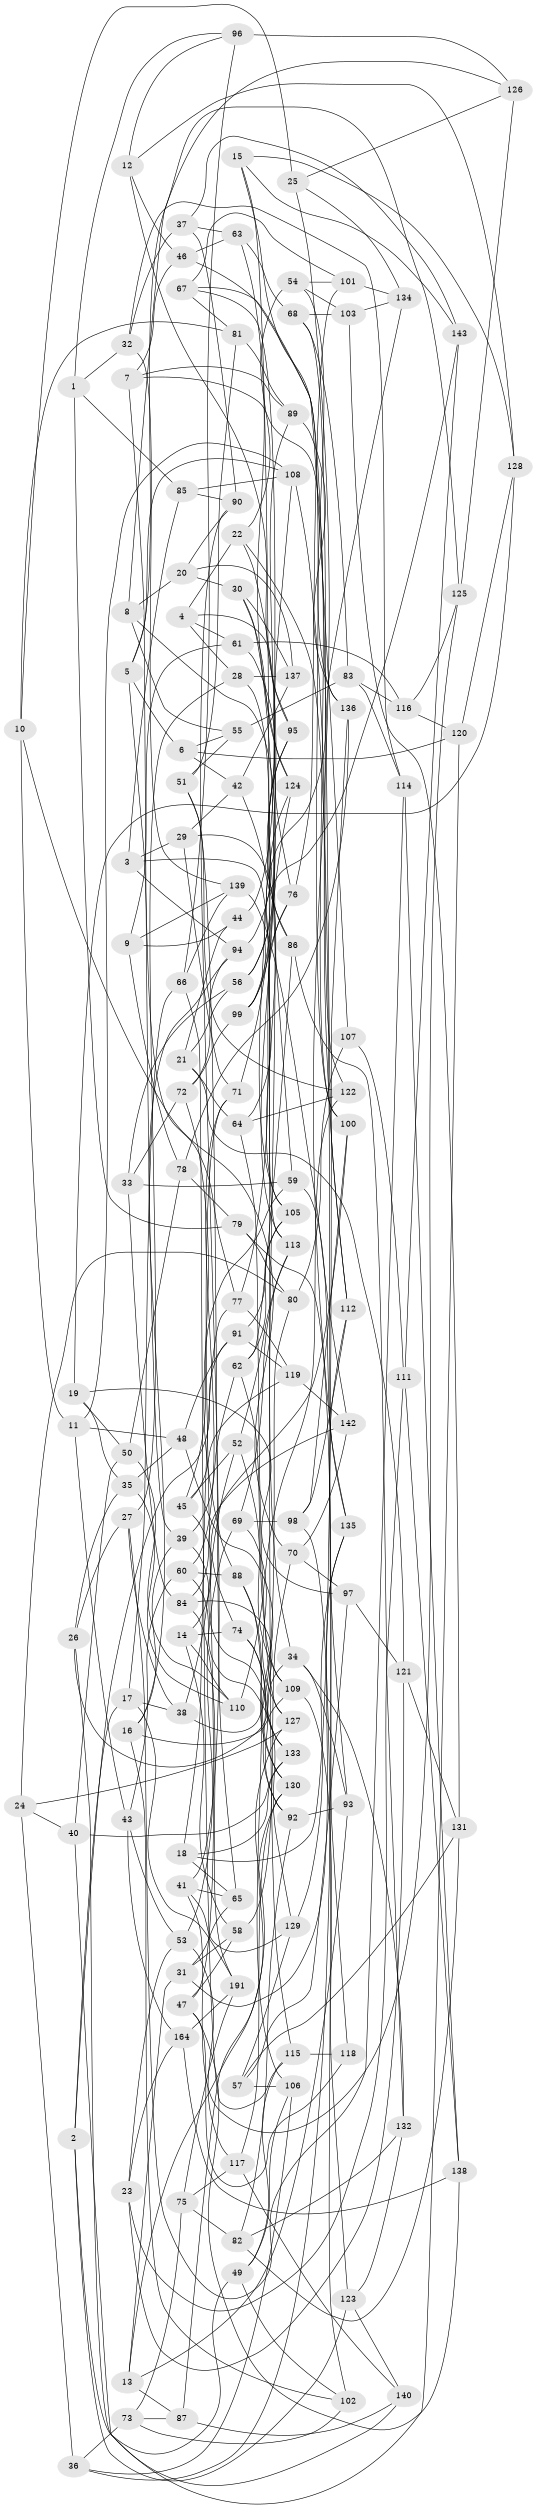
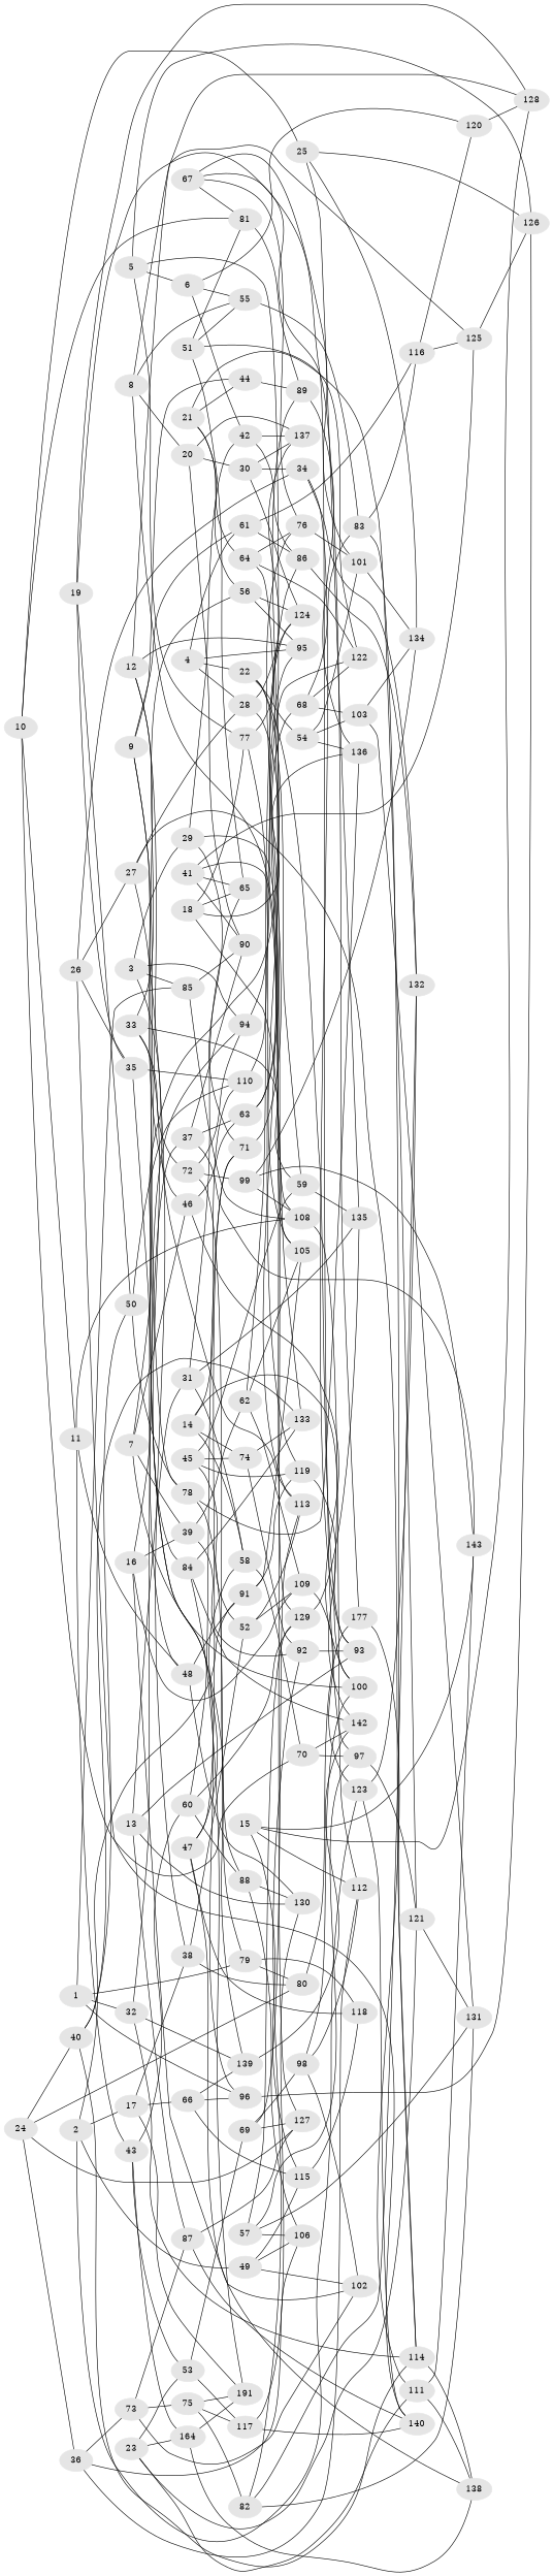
  graph {
    rankdir=LR
    node [color=gray90 style=filled]
    1
    32
    79
    85
    96
    139
    114
    37
    80
    118
    108
    90
    126
    2
    17
    49
    91
    123
    38
    66
    n21 [label=191]
    115
    102
    106
    105
    119
    140
    132
    3
    29
    94
    113
    42
    71
    95
    4
    22
    28
    61
    93
    54
    59
    137
    86
    116
    5
    6
    77
    55
    120
    124
    112
    83
    128
    7
    39
    46
    89
    100
    62
    92
    63
    136
    8
    20
    125
    30
    9
    44
    78
    142
    10
    11
    25
    70
    81
    43
    48
    134
    135
    97
    53
    n83 [label=164]
    60
    130
    12
    13
    31
    87
    58
    65
    127
    14
    74
    110
    133
    122
    15
    143
    16
    109
    52
    18
    19
    35
    50
    121
    34
    21
    56
    64
    76
    131
    101
    103
    23
    111
    69
    117
    138
    24
    36
    40
    73
-   107
+   107 [label=177]
    26
    27
    33
    72
    84
    88
    99
    75
    68
    41
    129
    45
    47
    51
    98
    57
    67
    82
    1 -- 32
    1 -- 79
    1 -- 85
    1 -- 96
    32 -- 139
    32 -- 114
    32 -- 37
    79 -- 80
    79 -- 118
    85 -- 108
    85 -- 90
    96 -- 126
    139 -- 142
    114 -- 138
    37 -- 90
    37 -- 63
    37 -- 143
    80 -- 107
    108 -- 112
    2 -- 17
    2 -- 49
    2 -- 91
    2 -- 123
    17 -- 38
    17 -- 66
    17 -- n21
    49 -- 115
    49 -- 102
    49 -- 106
    91 -- 105
    91 -- 119
    123 -- 140
    123 -- 132
    38 -- 80
    38 -- 52
    66 -- 96
    66 -- 139
    66 -- 115
    115 -- 118
    119 -- 142
    3 -- 85
    3 -- 29
    3 -- 94
    3 -- 113
    29 -- 105
    29 -- 42
    29 -- 71
    94 -- 95
    42 -- 137
    42 -- 86
    71 -- 76
    4 -- 95
    4 -- 22
    4 -- 28
    4 -- 61
    22 -- 93
    22 -- 54
    22 -- 59
    28 -- 105
    28 -- 137
    61 -- 86
    61 -- 116
    54 -- 136
    54 -- 101
    54 -- 103
    59 -- 135
    86 -- 132
    116 -- 120
    116 -- 125
    5 -- 108
    5 -- 126
    5 -- 6
    5 -- 77
    6 -- 42
    6 -- 55
    6 -- 120
    77 -- 119
    77 -- 124
    55 -- 83
    120 -- 128
    83 -- 114
    83 -- 116
    7 -- 39
    7 -- 46
    7 -- 89
    7 -- 100
    39 -- 62
    39 -- 92
    46 -- 100
    46 -- 63
    89 -- 136
    62 -- 105
    62 -- 86
    62 -- 109
    92 -- 93
    63 -- 124
    63 -- 68
    8 -- 113
    8 -- 55
    8 -- 20
    8 -- 125
    20 -- 90
    20 -- 137
    20 -- 30
    125 -- 126
    30 -- 137
    30 -- 124
    30 -- 34
    9 -- 139
    9 -- 61
    9 -- 44
    9 -- 78
    44 -- 89
    78 -- 79
    78 -- 136
    10 -- 11
    10 -- 25
    10 -- 70
    10 -- 81
    11 -- 108
    11 -- 43
    11 -- 48
    25 -- 126
    25 -- 134
    25 -- 135
    70 -- 142
    70 -- 97
    81 -- 89
    43 -- 53
    43 -- n83
    43 -- 60
    48 -- 91
    48 -- 130
    97 -- 121
    53 -- 69
    53 -- 117
    n83 -- n21
    n83 -- 138
    60 -- 71
    60 -- 88
    60 -- 129
    12 -- 96
    12 -- 95
    12 -- 128
    12 -- 46
    13 -- 93
    13 -- 130
    13 -- 31
    13 -- 87
    31 -- 135
    31 -- 58
    31 -- 65
    87 -- 140
    87 -- 127
    58 -- 70
    14 -- 100
    14 -- 58
    14 -- 74
    14 -- 110
    74 -- 92
    74 -- 133
    110 -- 122
    15 -- 115
    15 -- 112
    15 -- 128
    15 -- 143
    16 -- 102
    16 -- 94
    16 -- 39
    16 -- 109
    109 -- 123
    52 -- 113
    52 -- 109
    18 -- 77
    18 -- 136
    18 -- 65
    18 -- 133
    19 -- 128
    19 -- 97
    19 -- 35
    19 -- 50
    35 -- 48
    35 -- 110
    50 -- 78
    50 -- 110
    121 -- 131
    34 -- 132
    34 -- 93
    21 -- 44
    21 -- 121
    21 -- 56
    21 -- 64
    56 -- 95
    56 -- 124
    64 -- 127
    64 -- 122
    64 -- 76
    76 -- 101
    101 -- 134
    103 -- 134
    103 -- 131
    23 -- 53
    23 -- n83
    23 -- 121
    23 -- 111
    111 -- 143
    111 -- 138
    69 -- 113
    69 -- 127
    69 -- 98
    117 -- 140
    117 -- 130
    24 -- 80
    24 -- 127
    24 -- 36
    24 -- 40
    36 -- 106
    36 -- 112
    36 -- 73
-   40 -- 120
+   40 -- 114
    40 -- 133
    40 -- 50
    73 -- 102
    73 -- 87
    73 -- 75
    107 -- 111
    26 -- 140
    26 -- 35
    26 -- 34
    26 -- 27
    27 -- 114
    27 -- 38
    27 -- 28
    33 -- 59
    33 -- 56
    33 -- 72
    33 -- 84
    72 -- 94
    72 -- 88
    72 -- 99
    84 -- n21
    84 -- 142
    84 -- 133
    88 -- 106
    88 -- 130
    99 -- 108
    99 -- 134
    99 -- 143
    75 -- n21
    75 -- 117
    75 -- 82
    68 -- 83
    68 -- 122
    68 -- 103
    41 -- 90
    41 -- 125
    41 -- 65
    41 -- 129
    129 -- 135
    45 -- 119
    45 -- 59
    45 -- 74
    45 -- 52
    47 -- 118
    47 -- 71
    47 -- 58
    47 -- 138
    51 -- 55
    51 -- 81
    51 -- 65
    51 -- 122
    98 -- 102
    98 -- 112
    98 -- 100
    57 -- 106
    57 -- 97
    57 -- 131
    57 -- 129
    67 -- 81
    67 -- 76
    67 -- 101
    67 -- 107
    82 -- 132
    82 -- 92
    82 -- 131
  }
